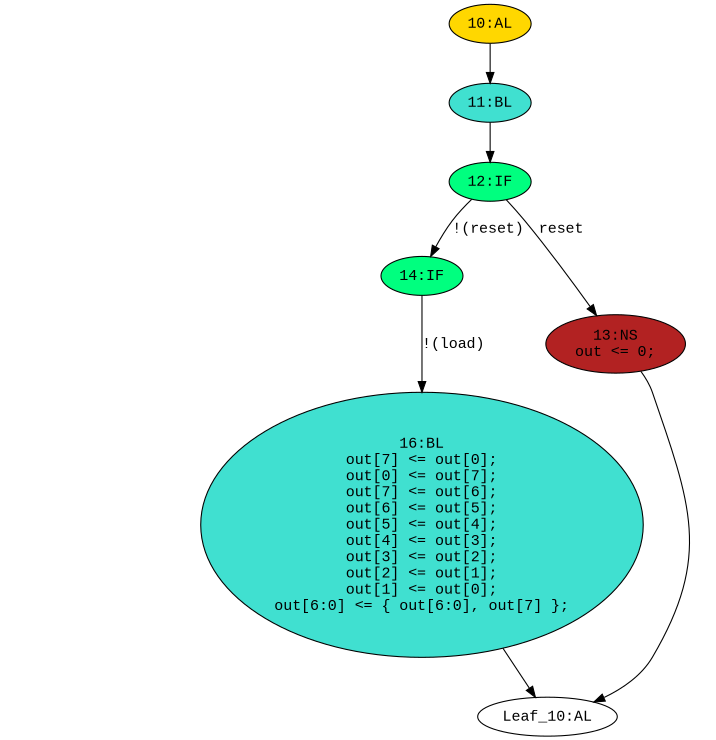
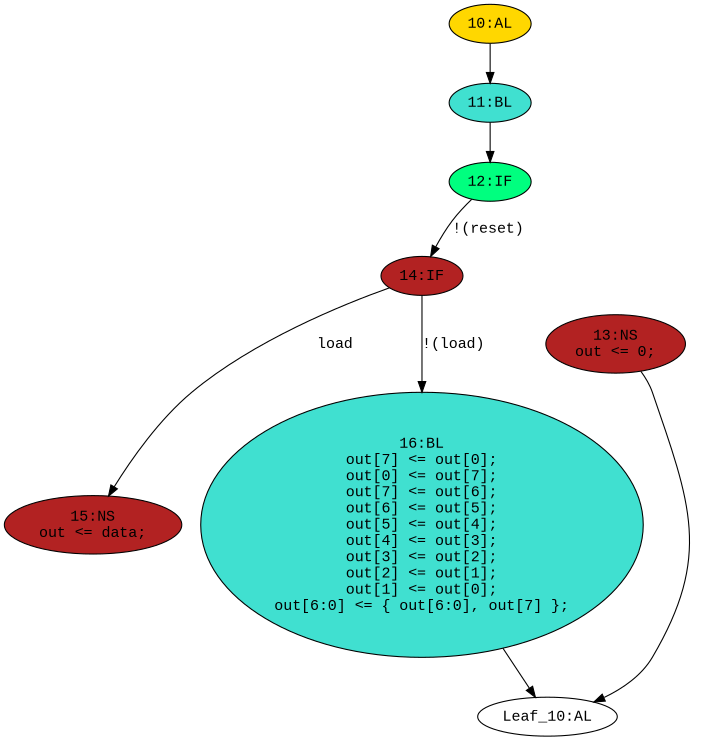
  strict digraph {
    fontname="Liberation Mono"
    node [fillcolor=turquoise fontname="Liberation Mono" statements="[]" style=filled typ=Block]
    edge [cond="[]" fontname="Liberation Mono" lineno=None]
    n1 [ast="<pyverilog.vparser.ast.Always object at 0x7f63c93a8450>" clk_sens=True fillcolor=gold label="10:AL" sens="['clk']" typ=Always use_var="['load', 'reset', 'data', 'out']"]
    n2 [ast="<pyverilog.vparser.ast.Block object at 0x7f63c93a8e10>" label="11:BL"]
    n3 [ast="<pyverilog.vparser.ast.IfStatement object at 0x7f63c93a8690>" fillcolor=springgreen label="12:IF" typ=IfStatement]
-   n4 [ast="<pyverilog.vparser.ast.IfStatement object at 0x7f63c93a8c10>" fillcolor=springgreen label="14:IF" typ=IfStatement]
+   n4 [ast="<pyverilog.vparser.ast.IfStatement object at 0x7f63c93a8c10>" fillcolor=firebrick label="14:IF" typ=IfStatement]
    n5 [ast="<pyverilog.vparser.ast.NonblockingSubstitution object at 0x7f63c8ec5e50>" fillcolor=firebrick label="13:NS\nout <= 0;" statements="[<pyverilog.vparser.ast.NonblockingSubstitution object at 0x7f63c8ec5e50>]" typ=NonblockingSubstitution]
+   n6 [ast="<pyverilog.vparser.ast.NonblockingSubstitution object at 0x7f63c8ec5cd0>" fillcolor=firebrick label="15:NS\nout <= data;" statements="[<pyverilog.vparser.ast.NonblockingSubstitution object at 0x7f63c8ec5cd0>]" typ=NonblockingSubstitution]
    n7 [ast="<pyverilog.vparser.ast.Block object at 0x7f63c93a8a10>" label="16:BL\nout[7] <= out[0];\nout[0] <= out[7];\nout[7] <= out[6];\nout[6] <= out[5];\nout[5] <= out[4];\nout[4] <= out[3];\nout[3] <= out[2];\nout[2] <= out[1];\nout[1] <= out[0];\nout[6:0] <= { out[6:0], out[7] };" statements="[<pyverilog.vparser.ast.NonblockingSubstitution object at 0x7f63c93a8b50>, <pyverilog.vparser.ast.NonblockingSubstitution object at 0x7f63c8eef690>, <pyverilog.vparser.ast.NonblockingSubstitution object at 0x7f63c8eef8d0>, <pyverilog.vparser.ast.NonblockingSubstitution object at 0x7f63c8eefb10>, <pyverilog.vparser.ast.NonblockingSubstitution object at 0x7f63c8eefd50>, <pyverilog.vparser.ast.NonblockingSubstitution object at 0x7f63c8eeff90>, <pyverilog.vparser.ast.NonblockingSubstitution object at 0x7f63c8ec5210>, <pyverilog.vparser.ast.NonblockingSubstitution object at 0x7f63c8ec5450>, <pyverilog.vparser.ast.NonblockingSubstitution object at 0x7f63c8ec5690>, <pyverilog.vparser.ast.NonblockingSubstitution object at 0x7f63c8ec58d0>]"]
    n8 [def_var="['out']" label="Leaf_10:AL" fillcolor="" statements="" style="" typ=""]
    n1 -> n2
    n2 -> n3
    n3 -> n4 [cond="['reset']" label="!(reset)" lineno=12]
-   n3 -> n5 [cond="['reset']" label=reset lineno=12]
+   n4 -> n6 [cond="['load']" label=load lineno=14]
    n4 -> n7 [cond="['load']" label="!(load)" lineno=14]
    n5 -> n8
    n7 -> n8
  }
